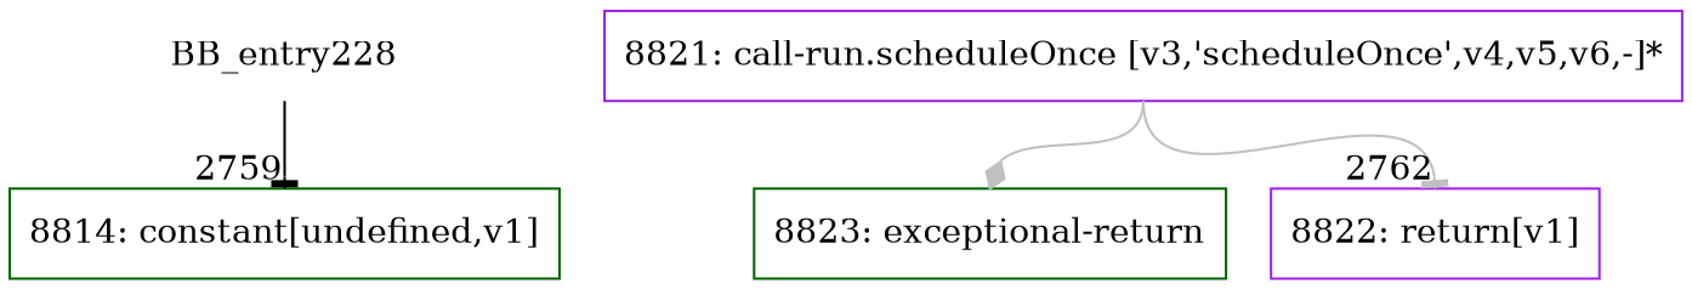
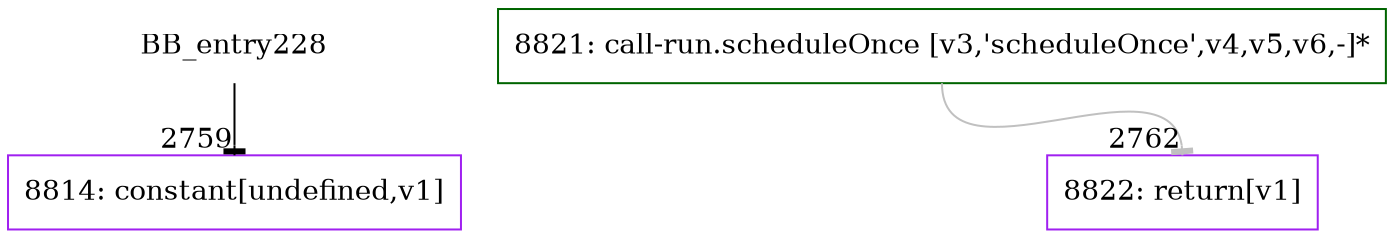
  digraph {
    rankdir=TD
    node [color=darkgreen shape=record]
    edge [arrowhead=tee headport=n tailport=s color=gray]
    n1 [label=BB_entry228 shape=none]
-   n2 [label="{8814: constant[undefined,v1]}"]
-   n3 [color=purple label="{8821: call-run.scheduleOnce [v3,'scheduleOnce',v4,v5,v6,-]*}"]
-   n4 [label="{8823: exceptional-return}"]
+   n2 [color=purple label="{8814: constant[undefined,v1]}"]
+   n3 [label="{8821: call-run.scheduleOnce [v3,'scheduleOnce',v4,v5,v6,-]*}"]
    n5 [color=purple label="{8822: return[v1]}"]
    n1 -> n2 [headlabel="    2759" color=""]
-   n3 -> n4 [arrowhead=diamond]
    n3 -> n5 [headlabel="      2762"]
  }
